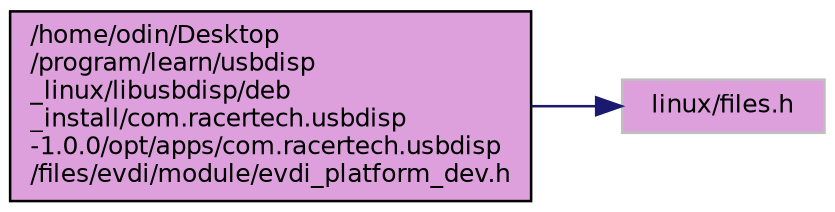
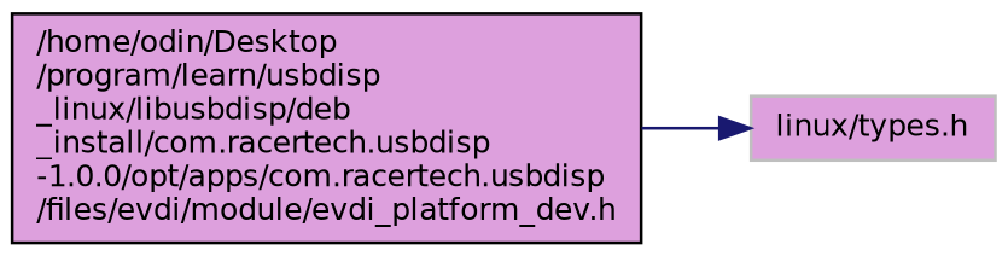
  digraph {
    rankdir=LR
    node [fillcolor=plum fontname=Helvetica fontsize=10 shape=record style=filled]
    n1 [color=black fontcolor=black height=0.2 label="/home/odin/Desktop\l/program/learn/usbdisp\l_linux/libusbdisp/deb\l_install/com.racertech.usbdisp\l-1.0.0/opt/apps/com.racertech.usbdisp\l/files/evdi/module/evdi_platform_dev.h" width=0.4]
-   n2 [color=grey75 height=0.2 label="linux/files.h" width=0.4]
+   n2 [color=grey75 height=0.2 label="linux/types.h" width=0.4]
    n1 -> n2 [color=midnightblue fontname=Helvetica fontsize=10 labelfontname=Helvetica labelfontsize=10 style=solid]
  }
